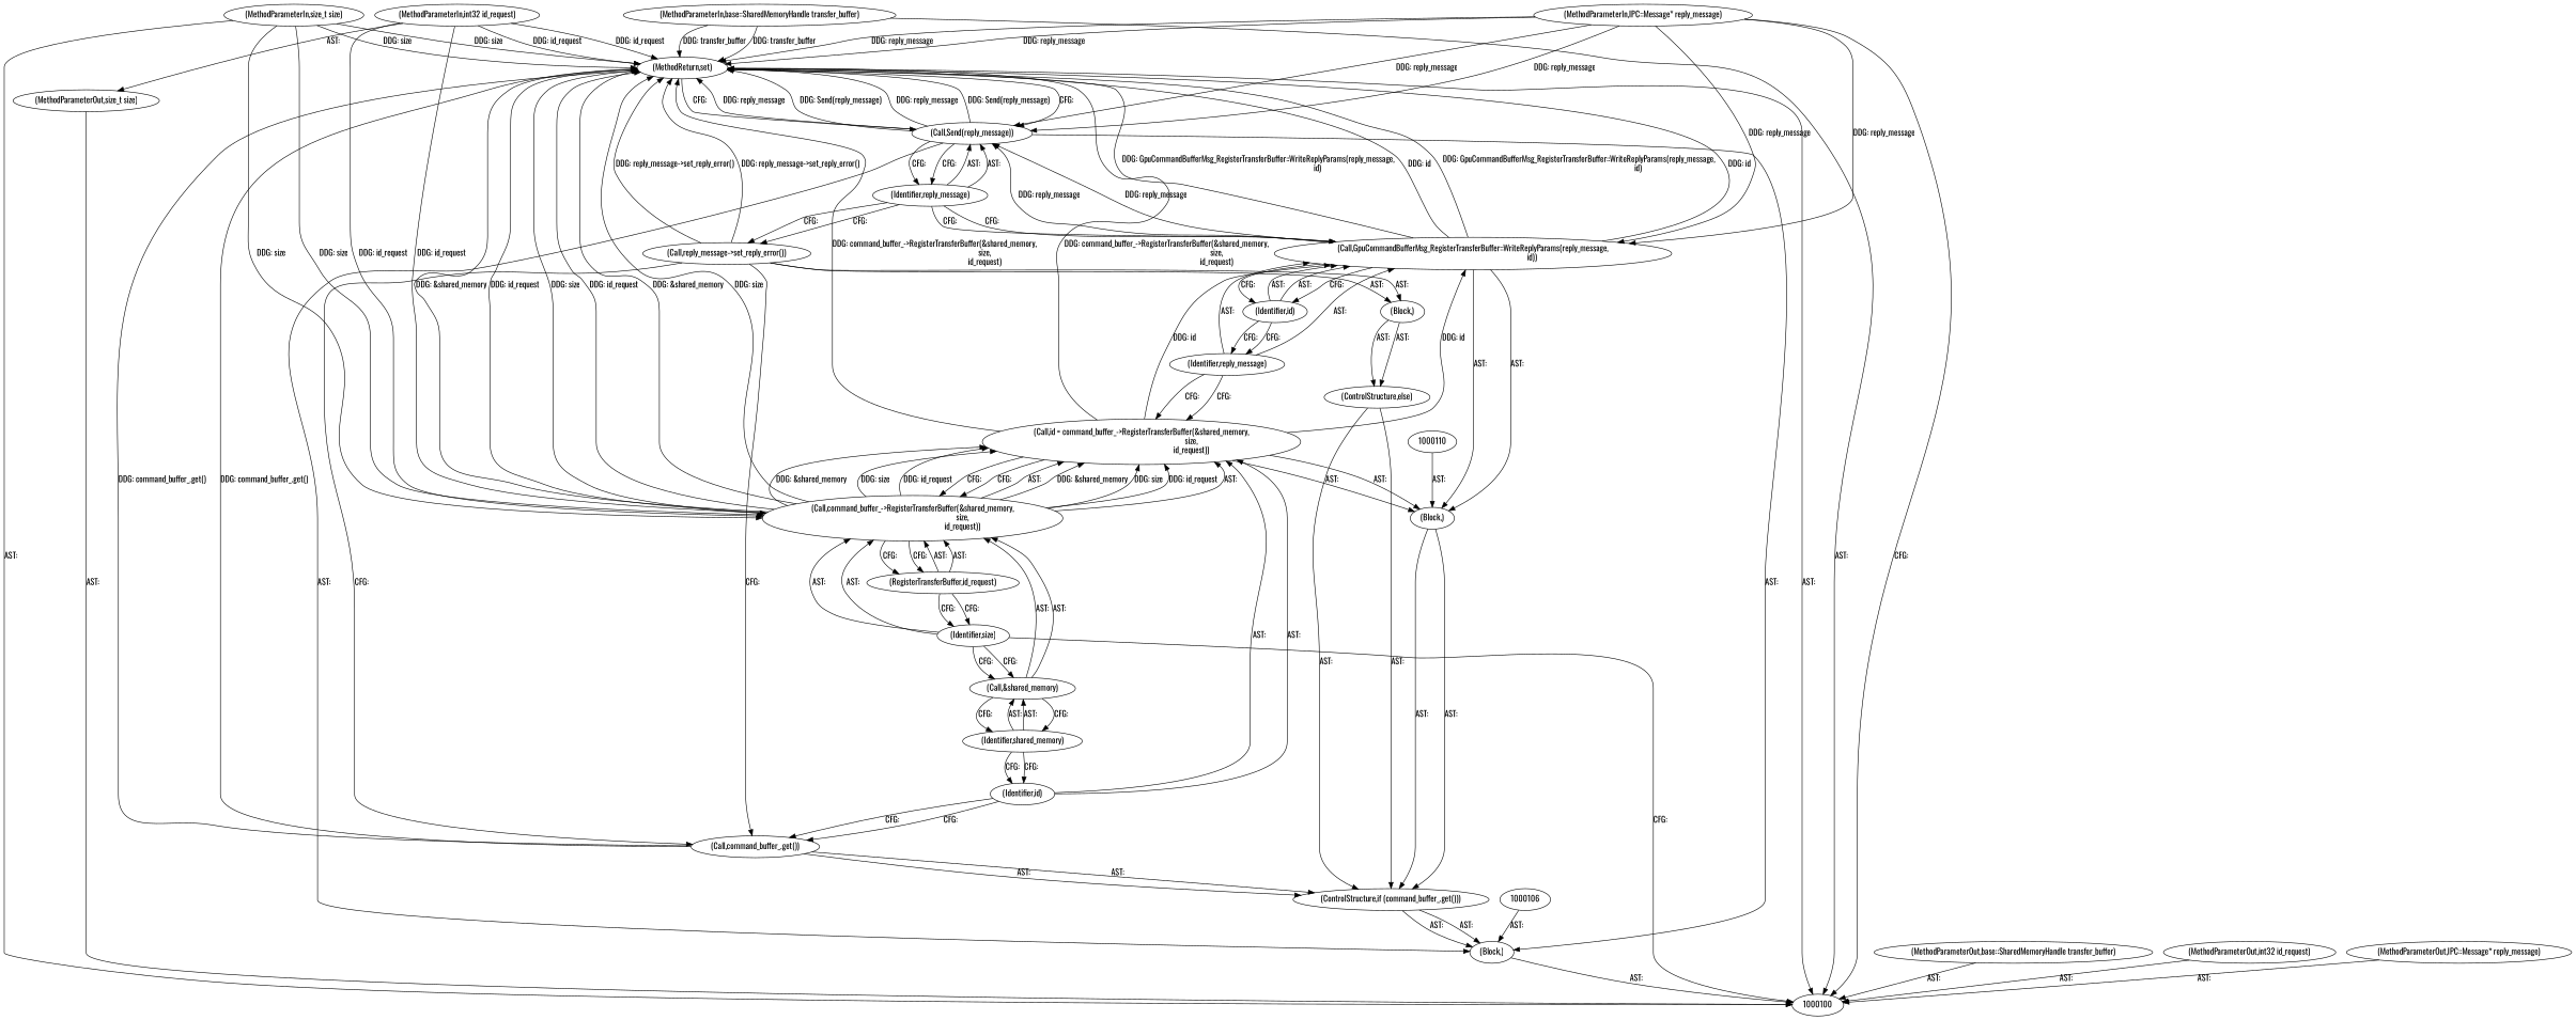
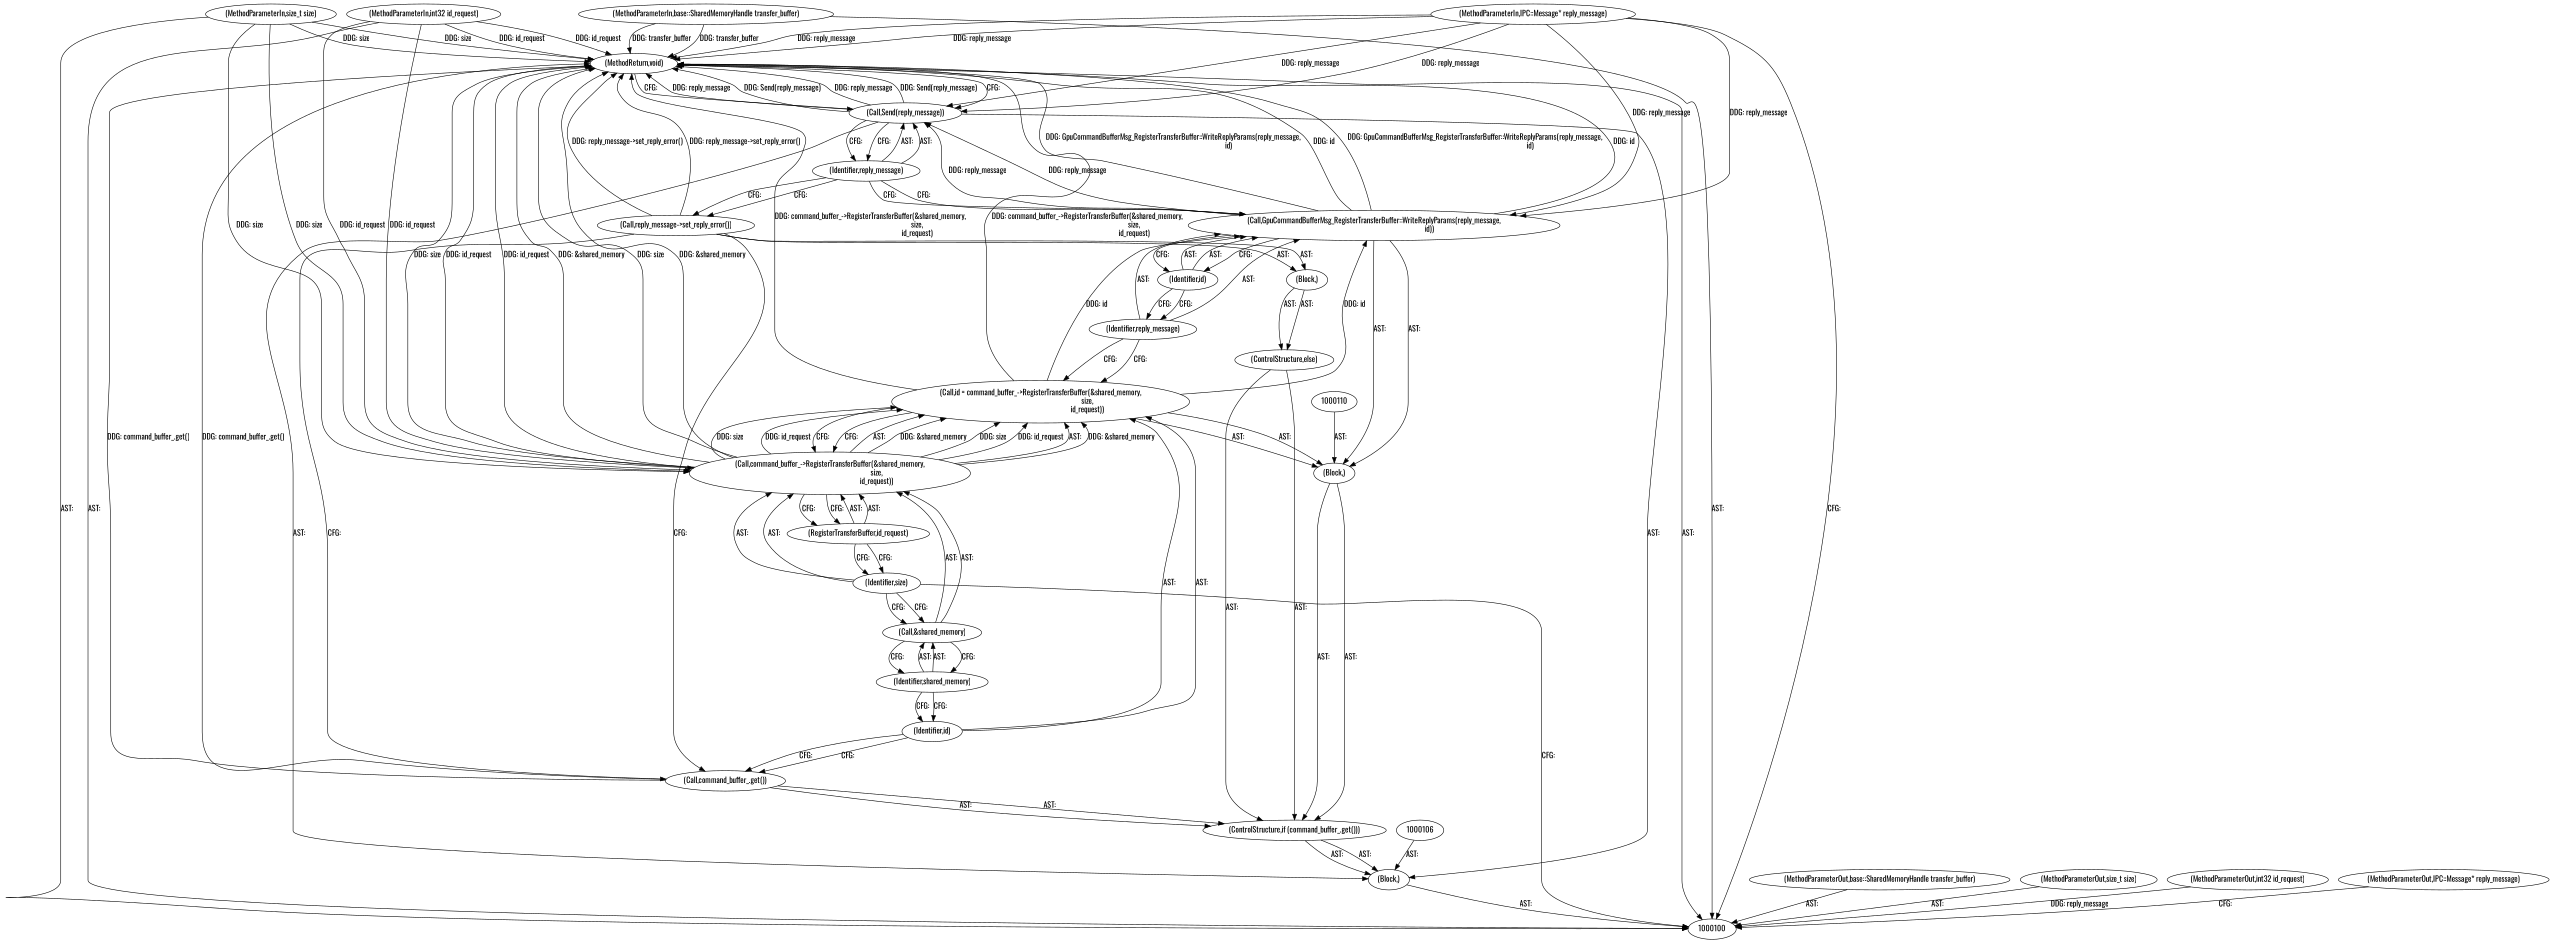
  digraph {
    fontname=Oswald
    node [fontname=Oswald]
    edge [fontname=Oswald]
-   n1 [label="(MethodReturn,set)"]
+   n1 [label="(MethodReturn,void)"]
    n2 [label="(Call,Send(reply_message))"]
    1000100
    n4 [label="(Block,)"]
    n5 [label="(Identifier,reply_message)"]
    n6 [label="(ControlStructure,if (command_buffer_.get()))"]
    n7 [label="(Call,command_buffer_.get())"]
    n8 [label="(Call,id = command_buffer_->RegisterTransferBuffer(&shared_memory,\n                                                       size,\n                                                       id_request))"]
    n9 [label="(Call,command_buffer_->RegisterTransferBuffer(&shared_memory,\n                                                       size,\n                                                       id_request))"]
    n10 [label="(Block,)"]
    n11 [label="(Call,GpuCommandBufferMsg_RegisterTransferBuffer::WriteReplyParams(reply_message,\n                                                                 id))"]
    n12 [label="(RegisterTransferBuffer,id_request)"]
    n13 [label="(Identifier,id)"]
    n14 [label="(Identifier,id)"]
    n15 [label="(Identifier,size)"]
    n16 [label="(Call,&shared_memory)"]
    n17 [label="(Identifier,shared_memory)"]
    n18 [label="(Identifier,reply_message)"]
    n19 [label="(ControlStructure,else)"]
    n20 [label="(Block,)"]
    n21 [label="(MethodParameterIn,base::SharedMemoryHandle transfer_buffer)"]
    n22 [label="(MethodParameterOut,base::SharedMemoryHandle transfer_buffer)"]
    n23 [label="(Call,reply_message->set_reply_error())"]
    n24 [label="(MethodParameterIn,size_t size)"]
    n25 [label="(MethodParameterOut,size_t size)"]
    n26 [label="(MethodParameterIn,int32 id_request)"]
    n27 [label="(MethodParameterOut,int32 id_request)"]
    n28 [label="(MethodParameterIn,IPC::Message* reply_message)"]
    n29 [label="(MethodParameterOut,IPC::Message* reply_message)"]
    1000110
    1000106
    n1 -> n2 [label="CFG: "]
    n1 -> n2 [label="CFG: "]
    n1 -> 1000100 [label="AST: "]
    n2 -> n1 [label="DDG: reply_message"]
    n2 -> n1 [label="DDG: Send(reply_message)"]
    n2 -> n1 [label="DDG: reply_message"]
    n2 -> n1 [label="DDG: Send(reply_message)"]
    n2 -> n4 [label="AST: "]
    n2 -> n4 [label="AST: "]
    n2 -> n5 [label="CFG: "]
    n2 -> n5 [label="CFG: "]
    n4 -> 1000100 [label="AST: "]
    n5 -> n2 [label="AST: "]
    n5 -> n2 [label="AST: "]
    n5 -> n11 [label="CFG: "]
    n5 -> n11 [label="CFG: "]
    n5 -> n23 [label="CFG: "]
    n5 -> n23 [label="CFG: "]
    n6 -> n4 [label="AST: "]
    n6 -> n4 [label="AST: "]
    n7 -> n1 [label="DDG: command_buffer_.get()"]
    n7 -> n1 [label="DDG: command_buffer_.get()"]
    n7 -> n6 [label="AST: "]
    n7 -> n6 [label="AST: "]
    n8 -> n1 [label="DDG: command_buffer_->RegisterTransferBuffer(&shared_memory,\n                                                       size,\n                                                       id_request)"]
    n8 -> n1 [label="DDG: command_buffer_->RegisterTransferBuffer(&shared_memory,\n                                                       size,\n                                                       id_request)"]
    n8 -> n9 [label="CFG: "]
    n8 -> n9 [label="CFG: "]
    n8 -> n10 [label="AST: "]
    n8 -> n10 [label="AST: "]
    n8 -> n11 [label="DDG: id"]
    n8 -> n11 [label="DDG: id"]
    n9 -> n1 [label="DDG: id_request"]
    n9 -> n1 [label="DDG: &shared_memory"]
    n9 -> n1 [label="DDG: size"]
    n9 -> n1 [label="DDG: id_request"]
    n9 -> n1 [label="DDG: &shared_memory"]
    n9 -> n1 [label="DDG: size"]
    n9 -> n8 [label="AST: "]
    n9 -> n8 [label="DDG: &shared_memory"]
    n9 -> n8 [label="DDG: size"]
    n9 -> n8 [label="DDG: id_request"]
    n9 -> n8 [label="AST: "]
    n9 -> n8 [label="DDG: &shared_memory"]
    n9 -> n8 [label="DDG: size"]
    n9 -> n8 [label="DDG: id_request"]
    n9 -> n12 [label="CFG: "]
    n9 -> n12 [label="CFG: "]
    n10 -> n6 [label="AST: "]
    n10 -> n6 [label="AST: "]
    n11 -> n1 [label="DDG: GpuCommandBufferMsg_RegisterTransferBuffer::WriteReplyParams(reply_message,\n                                                                 id)"]
    n11 -> n1 [label="DDG: id"]
    n11 -> n1 [label="DDG: GpuCommandBufferMsg_RegisterTransferBuffer::WriteReplyParams(reply_message,\n                                                                 id)"]
    n11 -> n1 [label="DDG: id"]
    n11 -> n2 [label="DDG: reply_message"]
    n11 -> n2 [label="DDG: reply_message"]
    n11 -> n10 [label="AST: "]
    n11 -> n10 [label="AST: "]
    n11 -> n13 [label="CFG: "]
    n11 -> n13 [label="CFG: "]
    n12 -> n9 [label="AST: "]
    n12 -> n9 [label="AST: "]
    n12 -> n15 [label="CFG: "]
    n12 -> n15 [label="CFG: "]
    n13 -> n11 [label="AST: "]
    n13 -> n11 [label="AST: "]
    n13 -> n18 [label="CFG: "]
    n13 -> n18 [label="CFG: "]
    n14 -> n7 [label="CFG: "]
    n14 -> n7 [label="CFG: "]
    n14 -> n8 [label="AST: "]
    n14 -> n8 [label="AST: "]
    n15 -> 1000100 [label="CFG: "]
    n15 -> n9 [label="AST: "]
    n15 -> n9 [label="AST: "]
    n15 -> n16 [label="CFG: "]
    n15 -> n16 [label="CFG: "]
    n16 -> n9 [label="AST: "]
    n16 -> n9 [label="AST: "]
    n16 -> n17 [label="CFG: "]
    n16 -> n17 [label="CFG: "]
    n17 -> n14 [label="CFG: "]
    n17 -> n14 [label="CFG: "]
    n17 -> n16 [label="AST: "]
    n17 -> n16 [label="AST: "]
    n18 -> n8 [label="CFG: "]
    n18 -> n8 [label="CFG: "]
    n18 -> n11 [label="AST: "]
    n18 -> n11 [label="AST: "]
    n19 -> n6 [label="AST: "]
    n19 -> n6 [label="AST: "]
    n20 -> n19 [label="AST: "]
    n20 -> n19 [label="AST: "]
    n21 -> n1 [label="DDG: transfer_buffer"]
    n21 -> n1 [label="DDG: transfer_buffer"]
    n21 -> 1000100 [label="AST: "]
    n22 -> 1000100 [label="AST: "]
    n23 -> n1 [label="DDG: reply_message->set_reply_error()"]
    n23 -> n1 [label="DDG: reply_message->set_reply_error()"]
    n23 -> n7 [label="CFG: "]
    n23 -> n7 [label="CFG: "]
    n23 -> n20 [label="AST: "]
    n23 -> n20 [label="AST: "]
    n24 -> n1 [label="DDG: size"]
    n24 -> n1 [label="DDG: size"]
    n24 -> 1000100 [label="AST: "]
    n24 -> n9 [label="DDG: size"]
    n24 -> n9 [label="DDG: size"]
    n25 -> 1000100 [label="AST: "]
    n26 -> n1 [label="DDG: id_request"]
    n26 -> n1 [label="DDG: id_request"]
-   n26 -> n25 [label="AST: "]
+   n26 -> 1000100 [label="AST: "]
    n26 -> n9 [label="DDG: id_request"]
    n26 -> n9 [label="DDG: id_request"]
-   n27 -> 1000100 [label="AST: "]
+   n27 -> 1000100 [label="DDG: reply_message"]
    n28 -> n1 [label="DDG: reply_message"]
    n28 -> n1 [label="DDG: reply_message"]
    n28 -> n2 [label="DDG: reply_message"]
    n28 -> n2 [label="DDG: reply_message"]
    n28 -> 1000100 [label="CFG: "]
    n28 -> n11 [label="DDG: reply_message"]
    n28 -> n11 [label="DDG: reply_message"]
-   n29 -> 1000100 [label="AST: "]
+   n29 -> 1000100 [label="CFG: "]
    1000110 -> n10 [label="AST: "]
    1000106 -> n4 [label="AST: "]
  }
